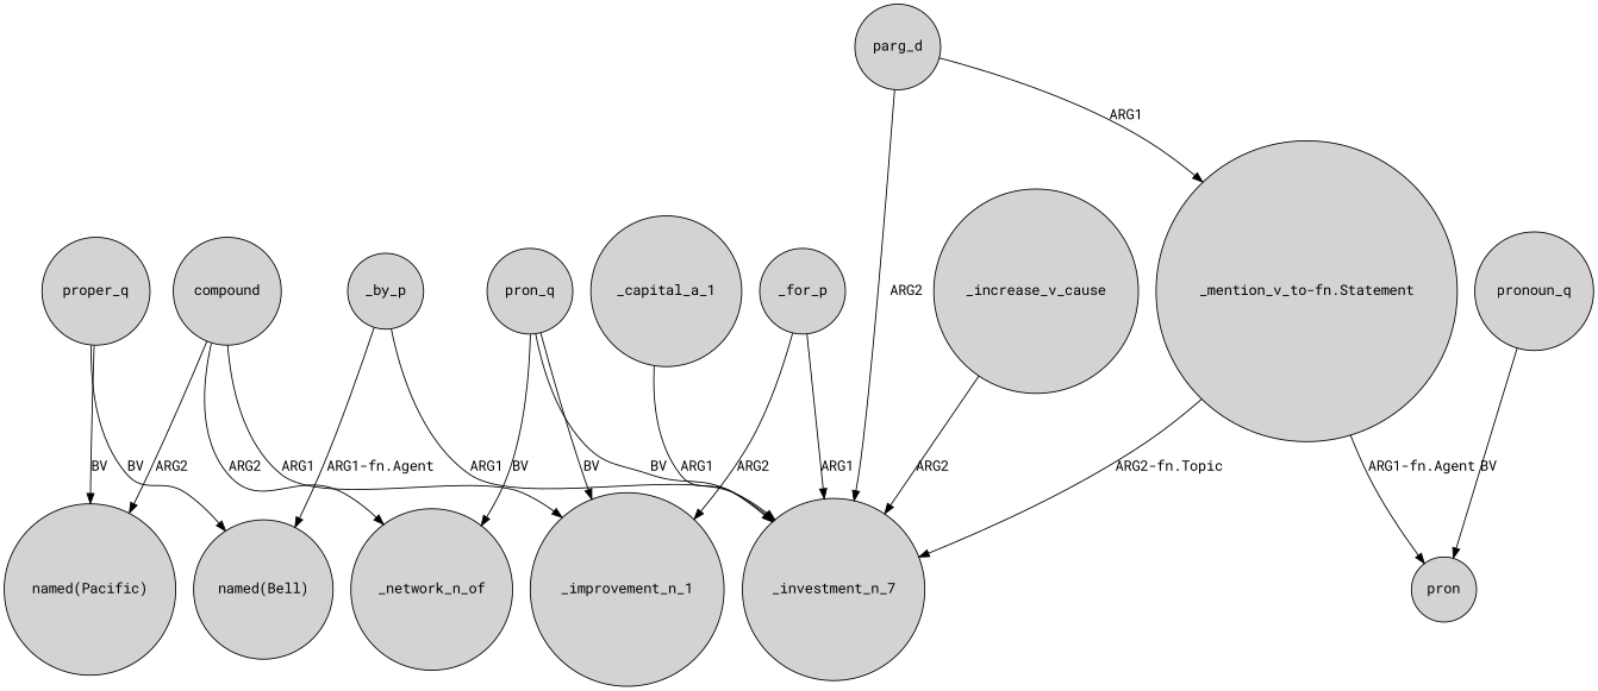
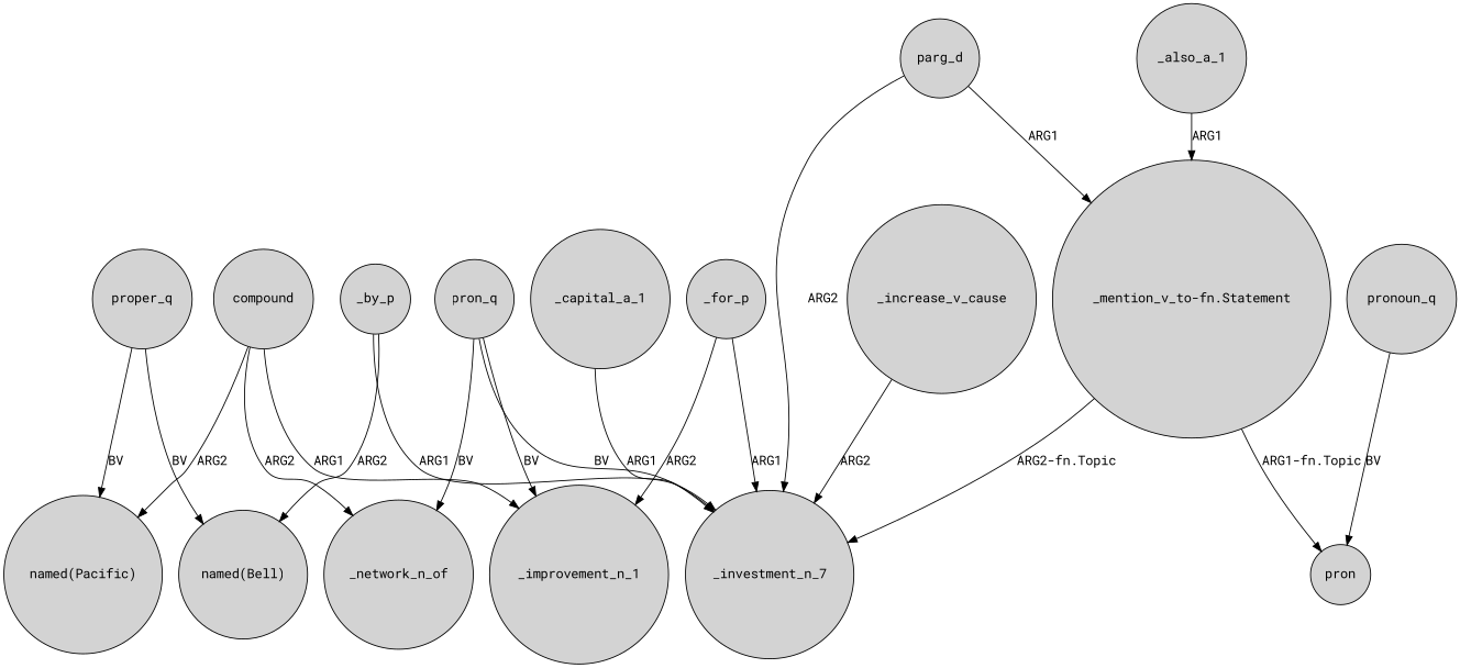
  digraph {
    fontname="Roboto Mono"
    node [fontname="Roboto Mono" shape=circle style=filled]
    edge [fontname="Roboto Mono"]
    _by_p
    "named(Bell)"
    n3 [label=_investment_n_7]
    compound
    "named(Pacific)"
    _improvement_n_1
    _network_n_of
    parg_d
    "_mention_v_to-fn.Statement"
    _increase_v_cause
    pron
    _for_p
    pronoun_q
+   _also_a_1
    _capital_a_1
    n16 [label=pron_q]
    proper_q
-   _by_p -> "named(Bell)" [label="ARG1-fn.Agent"]
+   _by_p -> "named(Bell)" [label=ARG2]
    _by_p -> n3 [label=ARG1]
    compound -> "named(Pacific)" [label=ARG2]
    compound -> _improvement_n_1 [label=ARG1]
    compound -> _network_n_of [label=ARG2]
    parg_d -> n3 [label=ARG2]
    parg_d -> "_mention_v_to-fn.Statement" [label=ARG1]
    "_mention_v_to-fn.Statement" -> n3 [label="ARG2-fn.Topic"]
-   "_mention_v_to-fn.Statement" -> pron [label="ARG1-fn.Agent"]
+   "_mention_v_to-fn.Statement" -> pron [label="ARG1-fn.Topic"]
    _increase_v_cause -> n3 [label=ARG2]
    _for_p -> n3 [label=ARG1]
    _for_p -> _improvement_n_1 [label=ARG2]
    pronoun_q -> pron [label=BV]
+   _also_a_1 -> "_mention_v_to-fn.Statement" [label=ARG1]
    _capital_a_1 -> n3 [label=ARG1]
    n16 -> n3 [label=BV]
    n16 -> _improvement_n_1 [label=BV]
    n16 -> _network_n_of [label=BV]
    proper_q -> "named(Bell)" [label=BV]
    proper_q -> "named(Pacific)" [label=BV]
  }
